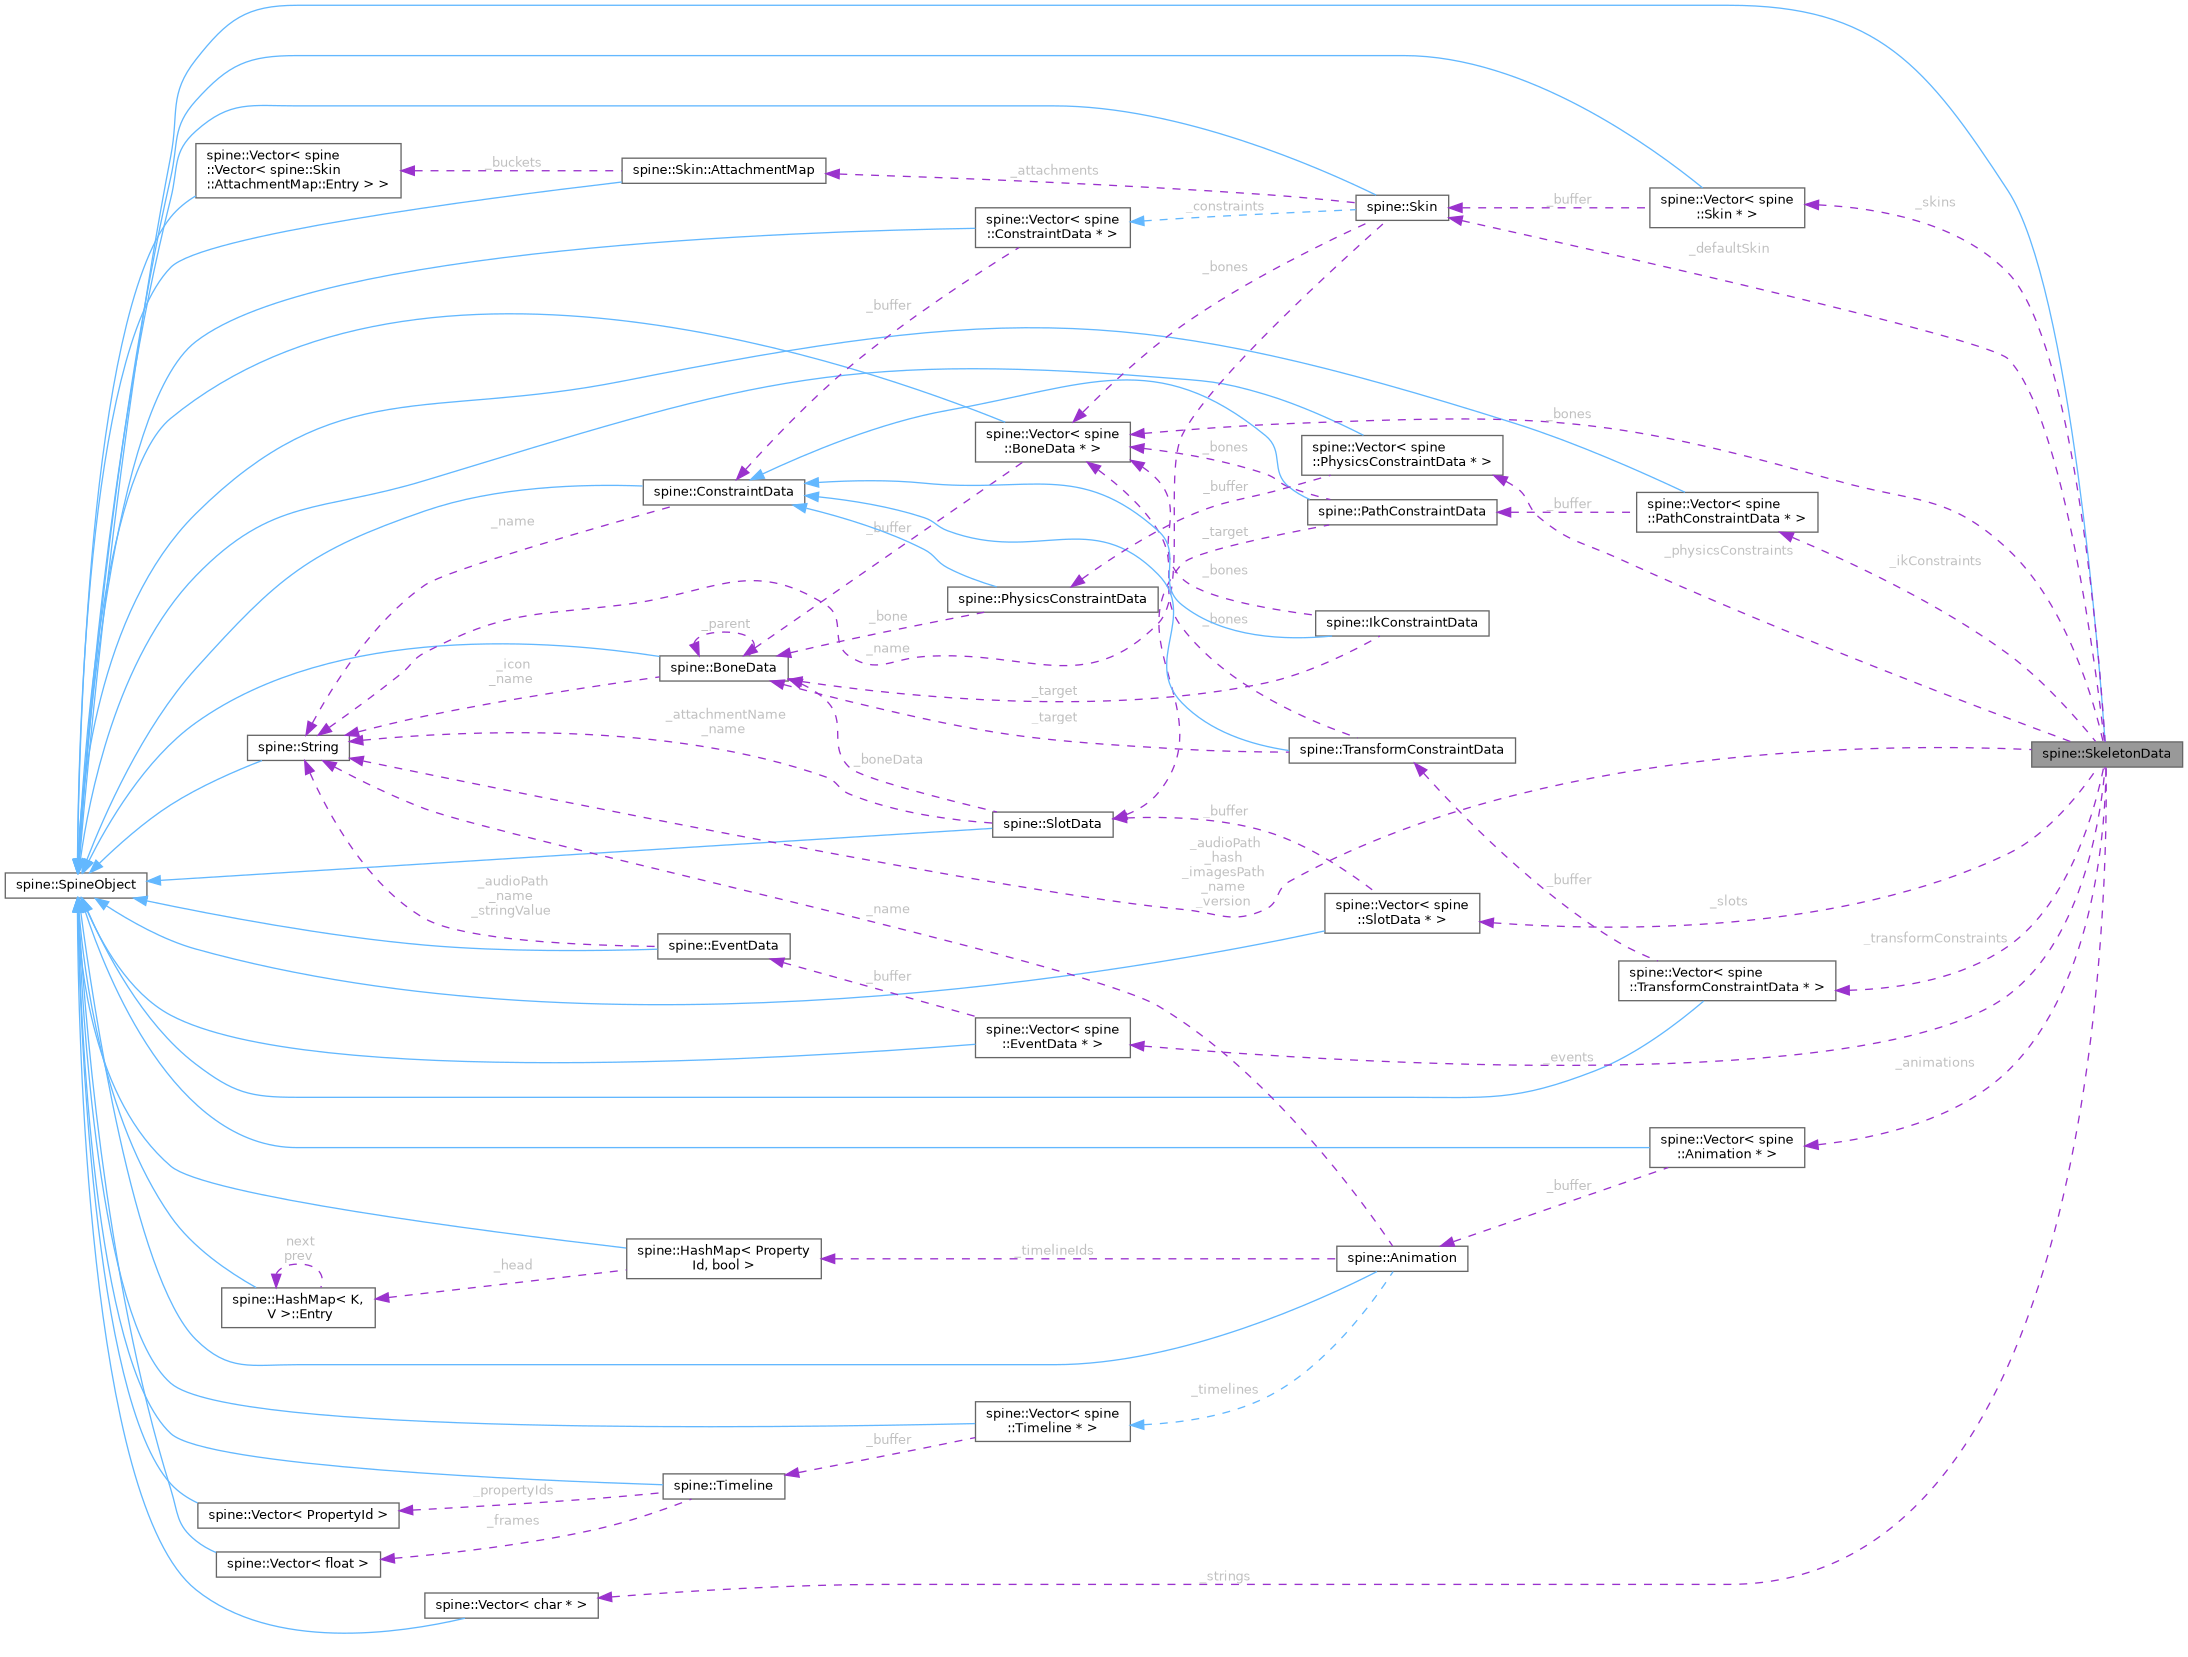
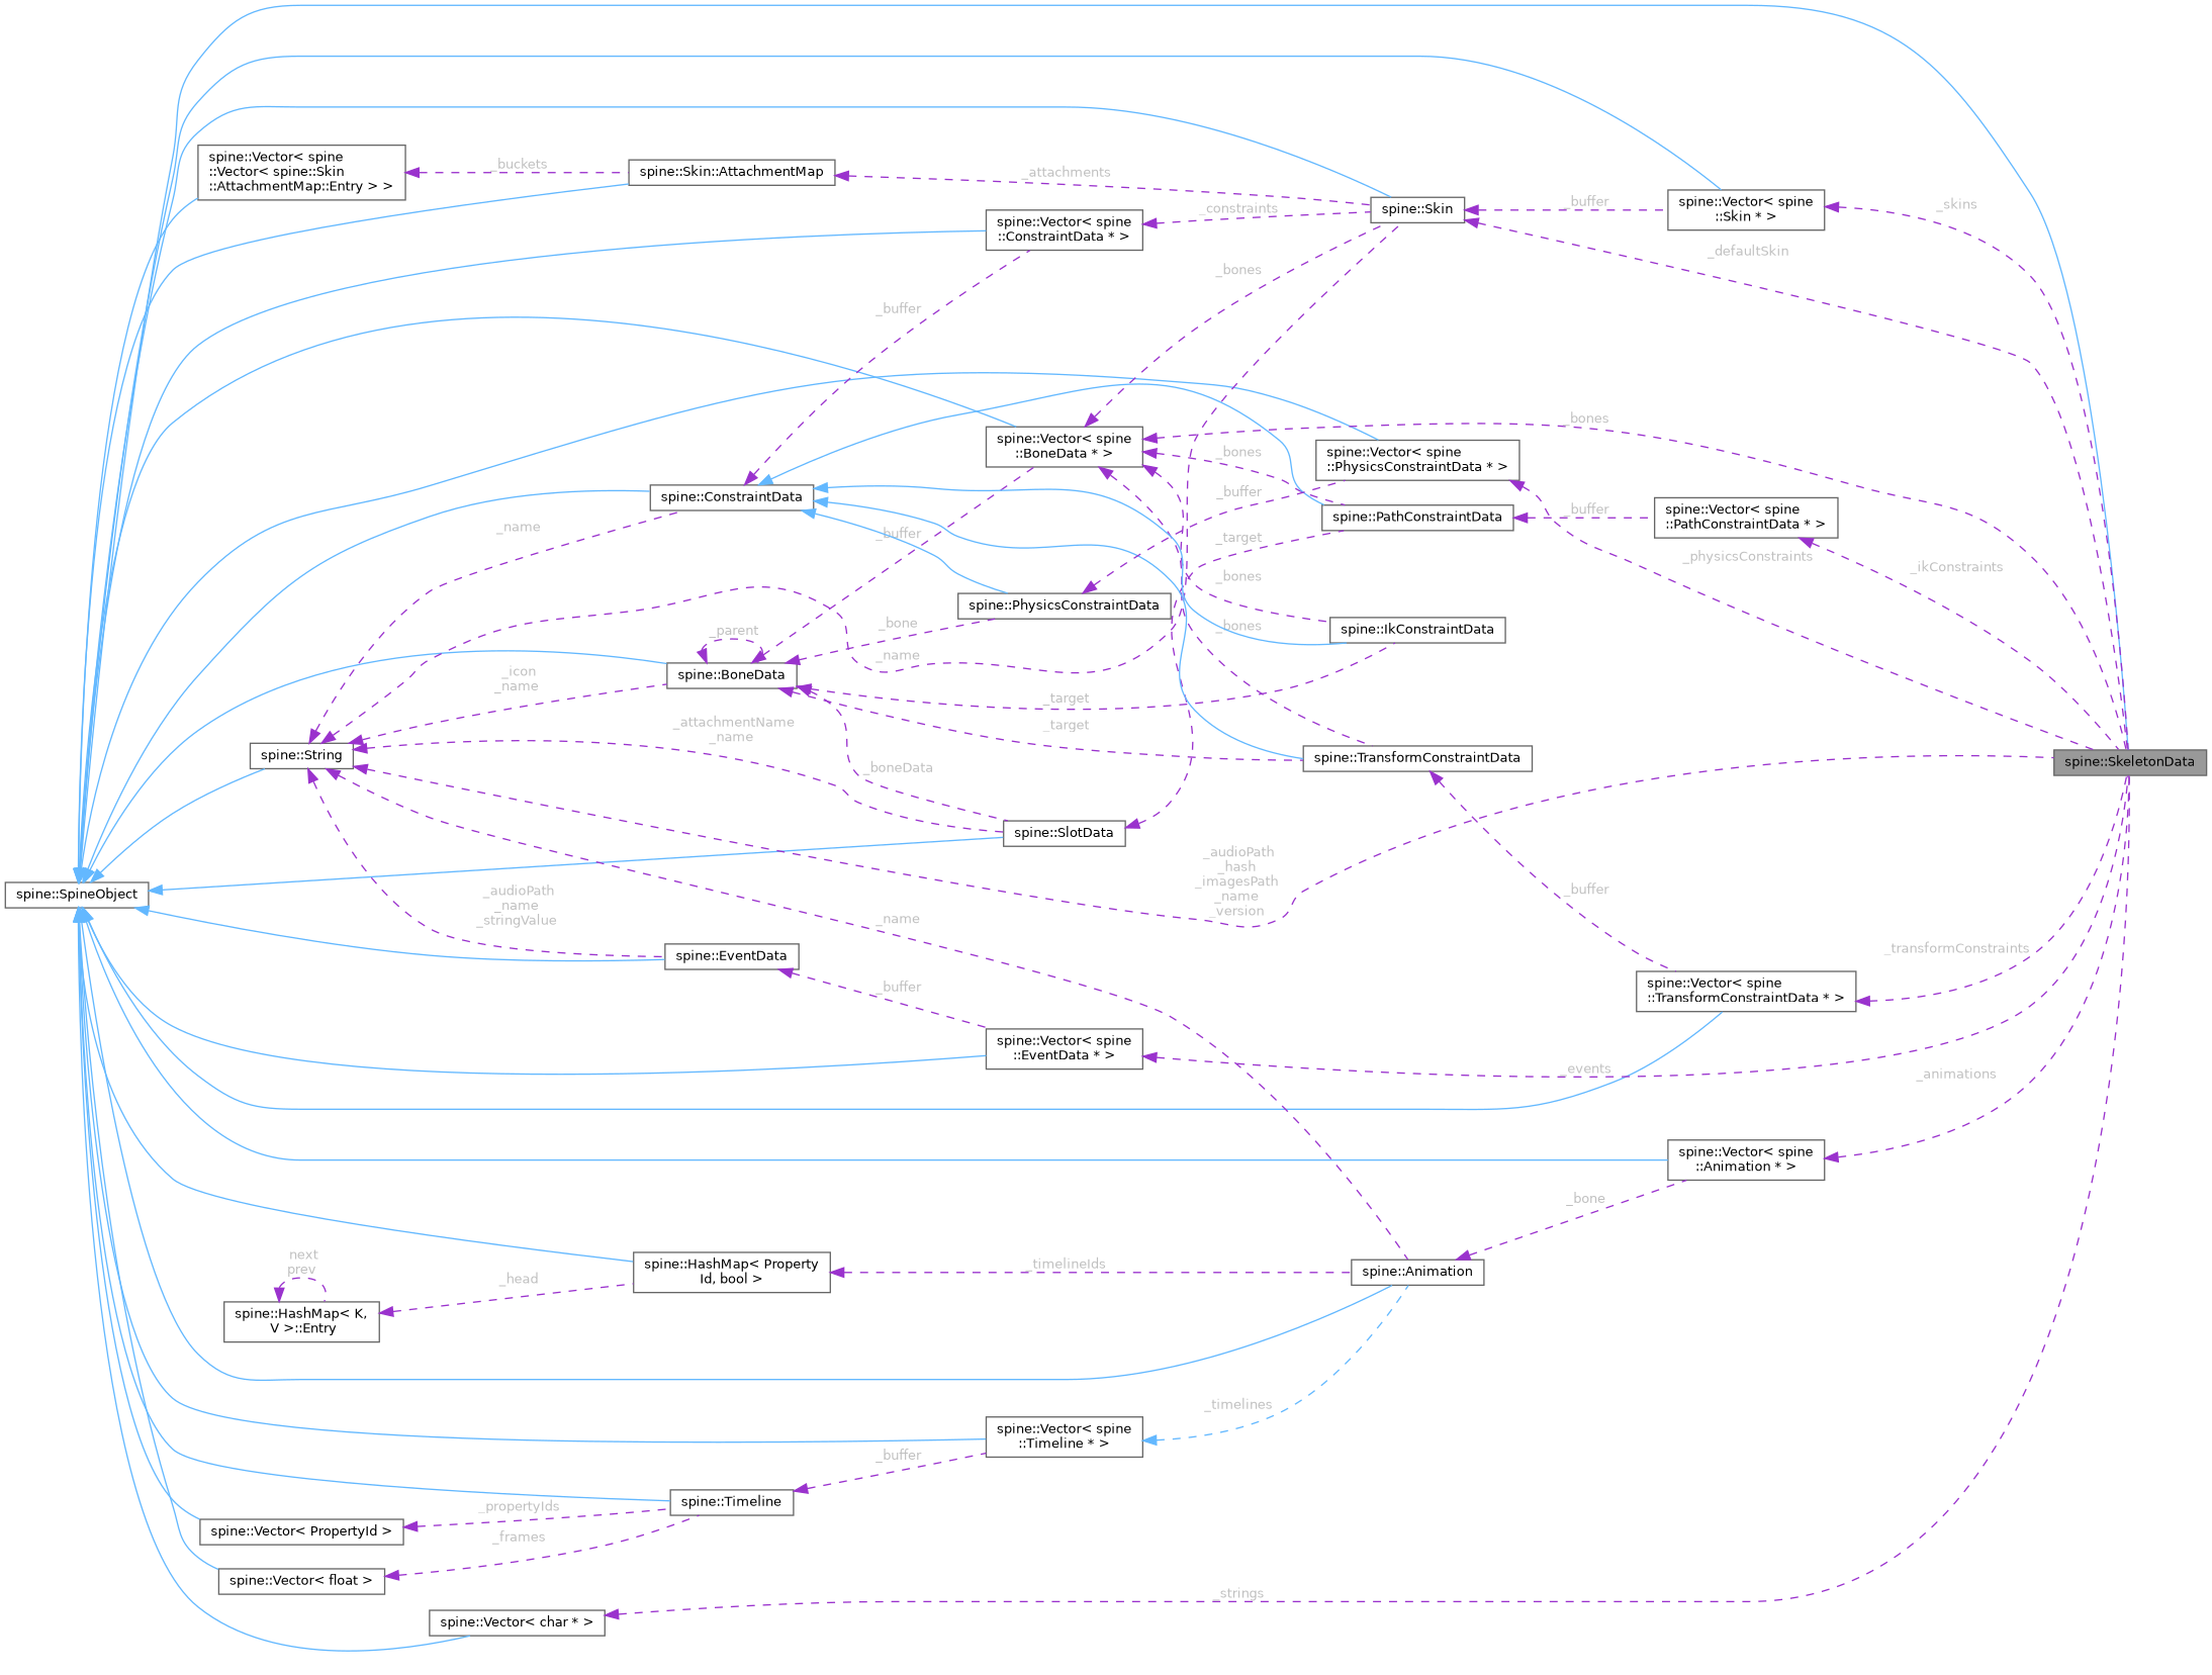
  digraph {
    rankdir=LR
    node [color=gray40 fillcolor=white fontname=Helvetica fontsize=10 shape=box style=filled]
    edge [color=darkorchid3 dir=back fontname=Helvetica fontsize=10 labelfontname=Helvetica labelfontsize=10 style=dashed fontcolor=grey]
    n1 [fillcolor=grey60 fontcolor=black height=0.2 label="spine::SkeletonData" width=0.4]
    n2 [height=0.2 label="spine::SpineObject" width=0.4]
    n3 [height=0.2 label="spine::String" width=0.4]
    n4 [height=0.2 label="spine::Vector\< spine\l::BoneData * \>" width=0.4]
    n5 [height=0.2 label="spine::BoneData" width=0.4]
-   n6 [height=0.2 label="spine::Vector\< spine\l::SlotData * \>" width=0.4]
    n7 [height=0.2 label="spine::SlotData" width=0.4]
    n8 [height=0.2 label="spine::Vector\< spine\l::Skin * \>" width=0.4]
    n9 [height=0.2 label="spine::Skin" width=0.4]
    n10 [height=0.2 label="spine::Skin::AttachmentMap" width=0.4]
    n11 [height=0.2 label="spine::Vector\< spine\l::Vector\< spine::Skin\l::AttachmentMap::Entry \> \>" width=0.4]
    n12 [height=0.2 label="spine::Vector\< spine\l::ConstraintData * \>" width=0.4]
    n13 [height=0.2 label="spine::ConstraintData" width=0.4]
    n14 [height=0.2 label="spine::Vector\< spine\l::EventData * \>" width=0.4]
    n15 [height=0.2 label="spine::EventData" width=0.4]
    n16 [height=0.2 label="spine::Vector\< spine\l::Animation * \>" width=0.4]
    n17 [height=0.2 label="spine::Animation" width=0.4]
    n18 [height=0.2 label="spine::Vector\< spine\l::Timeline * \>" width=0.4]
    n19 [height=0.2 label="spine::Timeline" width=0.4]
    n20 [height=0.2 label="spine::Vector\< PropertyId \>" width=0.4]
    n21 [height=0.2 label="spine::Vector\< float \>" width=0.4]
    n22 [height=0.2 label="spine::HashMap\< Property\lId, bool \>" width=0.4]
    n23 [height=0.2 label="spine::HashMap\< K,\l V \>::Entry" width=0.4]
    n24 [height=0.2 label="spine::Vector\< spine\l::TransformConstraintData * \>" width=0.4]
    n25 [height=0.2 label="spine::Vector\< spine\l::PathConstraintData * \>" width=0.4]
    n26 [height=0.2 label="spine::Vector\< spine\l::PhysicsConstraintData * \>" width=0.4]
    n27 [height=0.2 label="spine::Vector\< char * \>" width=0.4]
    n28 [height=0.2 label="spine::IkConstraintData" width=0.4]
    n29 [height=0.2 label="spine::TransformConstraintData" width=0.4]
    n30 [height=0.2 label="spine::PathConstraintData" width=0.4]
    n31 [height=0.2 label="spine::PhysicsConstraintData" width=0.4]
    n2 -> n1 [color=steelblue1 style=solid fontcolor=""]
    n2 -> n3 [color=steelblue1 style=solid fontcolor=""]
    n2 -> n4 [color=steelblue1 style=solid fontcolor=""]
    n2 -> n5 [color=steelblue1 style=solid fontcolor=""]
-   n2 -> n6 [color=steelblue1 style=solid fontcolor=""]
    n2 -> n7 [color=steelblue1 style=solid fontcolor=""]
    n2 -> n8 [color=steelblue1 style=solid fontcolor=""]
    n2 -> n9 [color=steelblue1 style=solid fontcolor=""]
    n2 -> n10 [color=steelblue1 style=solid fontcolor=""]
    n2 -> n11 [color=steelblue1 style=solid fontcolor=""]
    n2 -> n12 [color=steelblue1 style=solid fontcolor=""]
    n2 -> n13 [color=steelblue1 style=solid fontcolor=""]
    n2 -> n14 [color=steelblue1 style=solid fontcolor=""]
    n2 -> n15 [color=steelblue1 style=solid fontcolor=""]
    n2 -> n16 [color=steelblue1 style=solid fontcolor=""]
    n2 -> n17 [color=steelblue1 style=solid fontcolor=""]
    n2 -> n18 [color=steelblue1 style=solid fontcolor=""]
    n2 -> n19 [color=steelblue1 style=solid fontcolor=""]
    n2 -> n20 [color=steelblue1 style=solid fontcolor=""]
    n2 -> n21 [color=steelblue1 style=solid fontcolor=""]
    n2 -> n22 [color=steelblue1 style=solid fontcolor=""]
-   n2 -> n23 [color=steelblue1 style=solid fontcolor=""]
    n2 -> n24 [color=steelblue1 style=solid fontcolor=""]
-   n2 -> n25 [color=steelblue1 style=solid fontcolor=""]
    n2 -> n26 [color=steelblue1 style=solid fontcolor=""]
    n2 -> n27 [color=steelblue1 style=solid fontcolor=""]
    n3 -> n1 [label=" _audioPath\n_hash\n_imagesPath\n_name\n_version"]
    n3 -> n5 [label=" _icon\n_name"]
    n3 -> n7 [label=" _attachmentName\n_name"]
    n3 -> n9 [label=" _name"]
    n3 -> n13 [label=" _name"]
    n3 -> n15 [label=" _audioPath\n_name\n_stringValue"]
    n3 -> n17 [label=" _name"]
    n4 -> n1 [label=" _bones"]
    n4 -> n9 [label=" _bones"]
    n4 -> n28 [label=" _bones"]
    n4 -> n29 [label=" _bones"]
    n4 -> n30 [label=" _bones"]
    n5 -> n4 [label=" _buffer"]
    n5 -> n5 [label=" _parent"]
    n5 -> n7 [label=" _boneData"]
    n5 -> n28 [label=" _target"]
    n5 -> n29 [label=" _target"]
    n5 -> n31 [label=" _bone"]
-   n6 -> n1 [label=" _slots"]
-   n7 -> n6 [label=" _buffer"]
    n7 -> n30 [label=" _target"]
    n8 -> n1 [label=" _skins"]
    n9 -> n1 [label=" _defaultSkin"]
    n9 -> n8 [label=" _buffer"]
    n10 -> n9 [label=" _attachments"]
    n11 -> n10 [label=" _buckets"]
-   n12 -> n9 [color=steelblue1 label=" _constraints"]
+   n12 -> n9 [label=" _constraints"]
    n13 -> n12 [label=" _buffer"]
    n13 -> n28 [color=steelblue1 style=solid fontcolor=""]
    n13 -> n29 [color=steelblue1 style=solid fontcolor=""]
    n13 -> n30 [color=steelblue1 style=solid fontcolor=""]
    n13 -> n31 [color=steelblue1 style=solid fontcolor=""]
    n14 -> n1 [label=" _events"]
    n15 -> n14 [label=" _buffer"]
    n16 -> n1 [label=" _animations"]
-   n17 -> n16 [label=" _buffer"]
+   n17 -> n16 [label=" _bone"]
    n18 -> n17 [color=steelblue1 label=" _timelines"]
    n19 -> n18 [label=" _buffer"]
    n20 -> n19 [label=" _propertyIds"]
    n21 -> n19 [label=" _frames"]
    n22 -> n17 [label=" _timelineIds"]
    n23 -> n22 [label=" _head"]
    n23 -> n23 [label=" next\nprev"]
    n24 -> n1 [label=" _transformConstraints"]
    n25 -> n1 [label=" _ikConstraints"]
    n26 -> n1 [label=" _physicsConstraints"]
    n27 -> n1 [label=" _strings"]
    n29 -> n24 [label=" _buffer"]
    n30 -> n25 [label=" _buffer"]
    n31 -> n26 [label=" _buffer"]
  }
